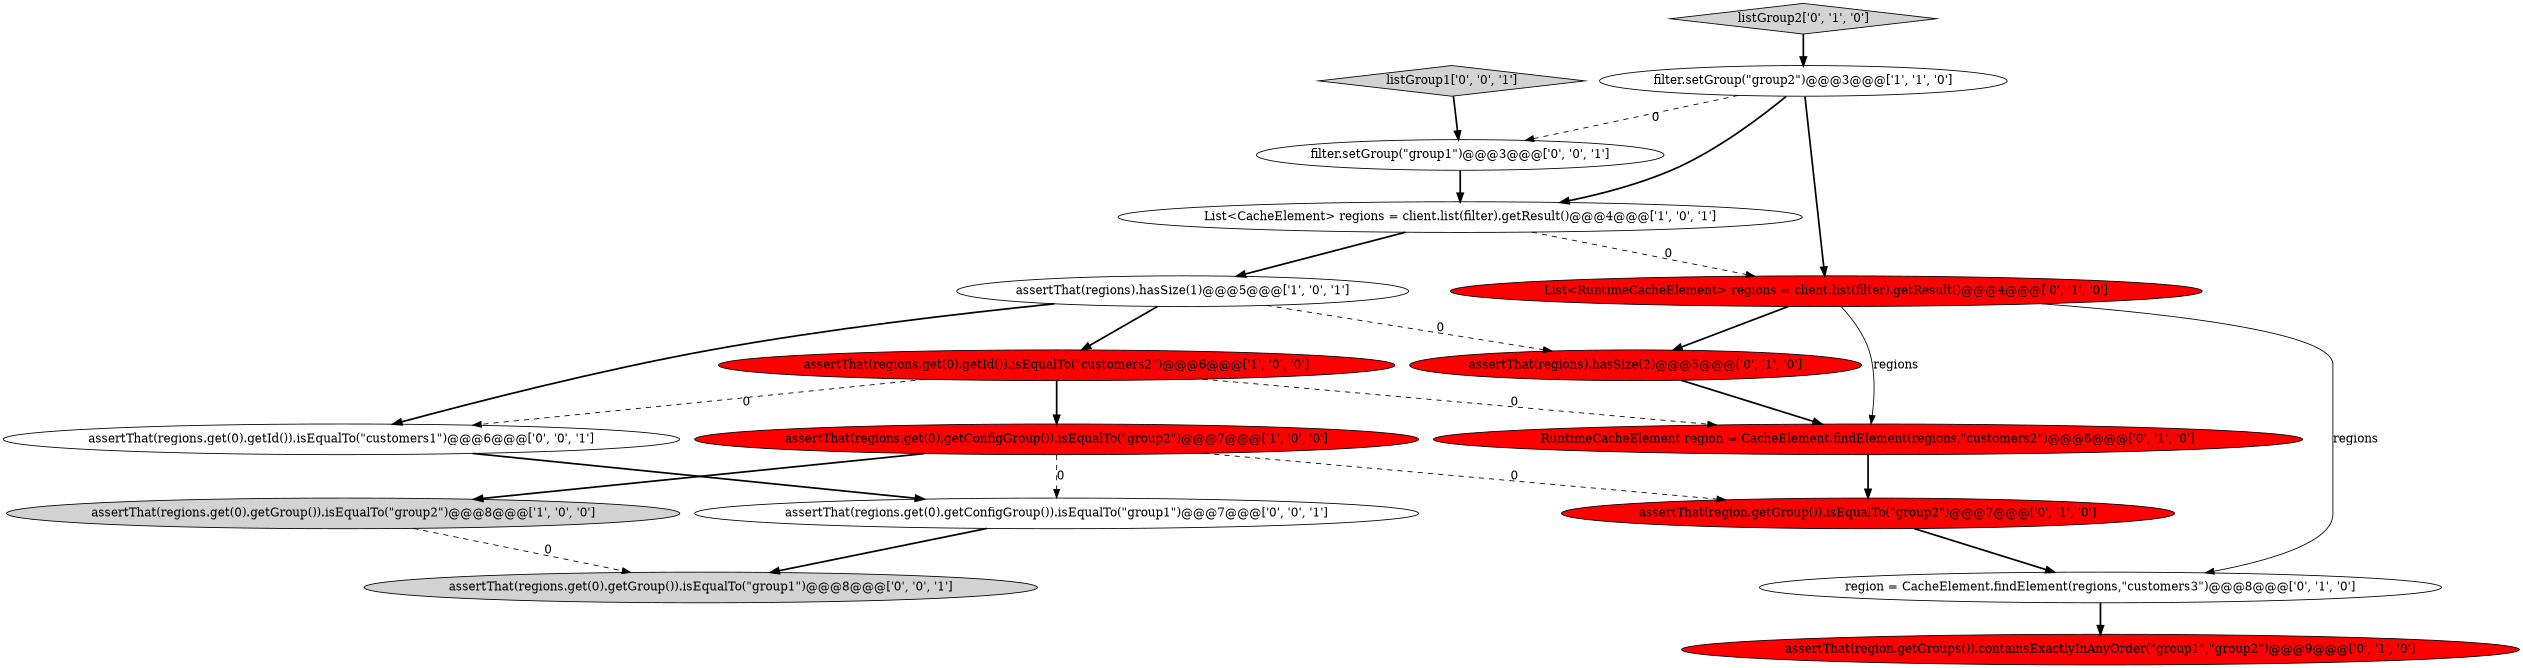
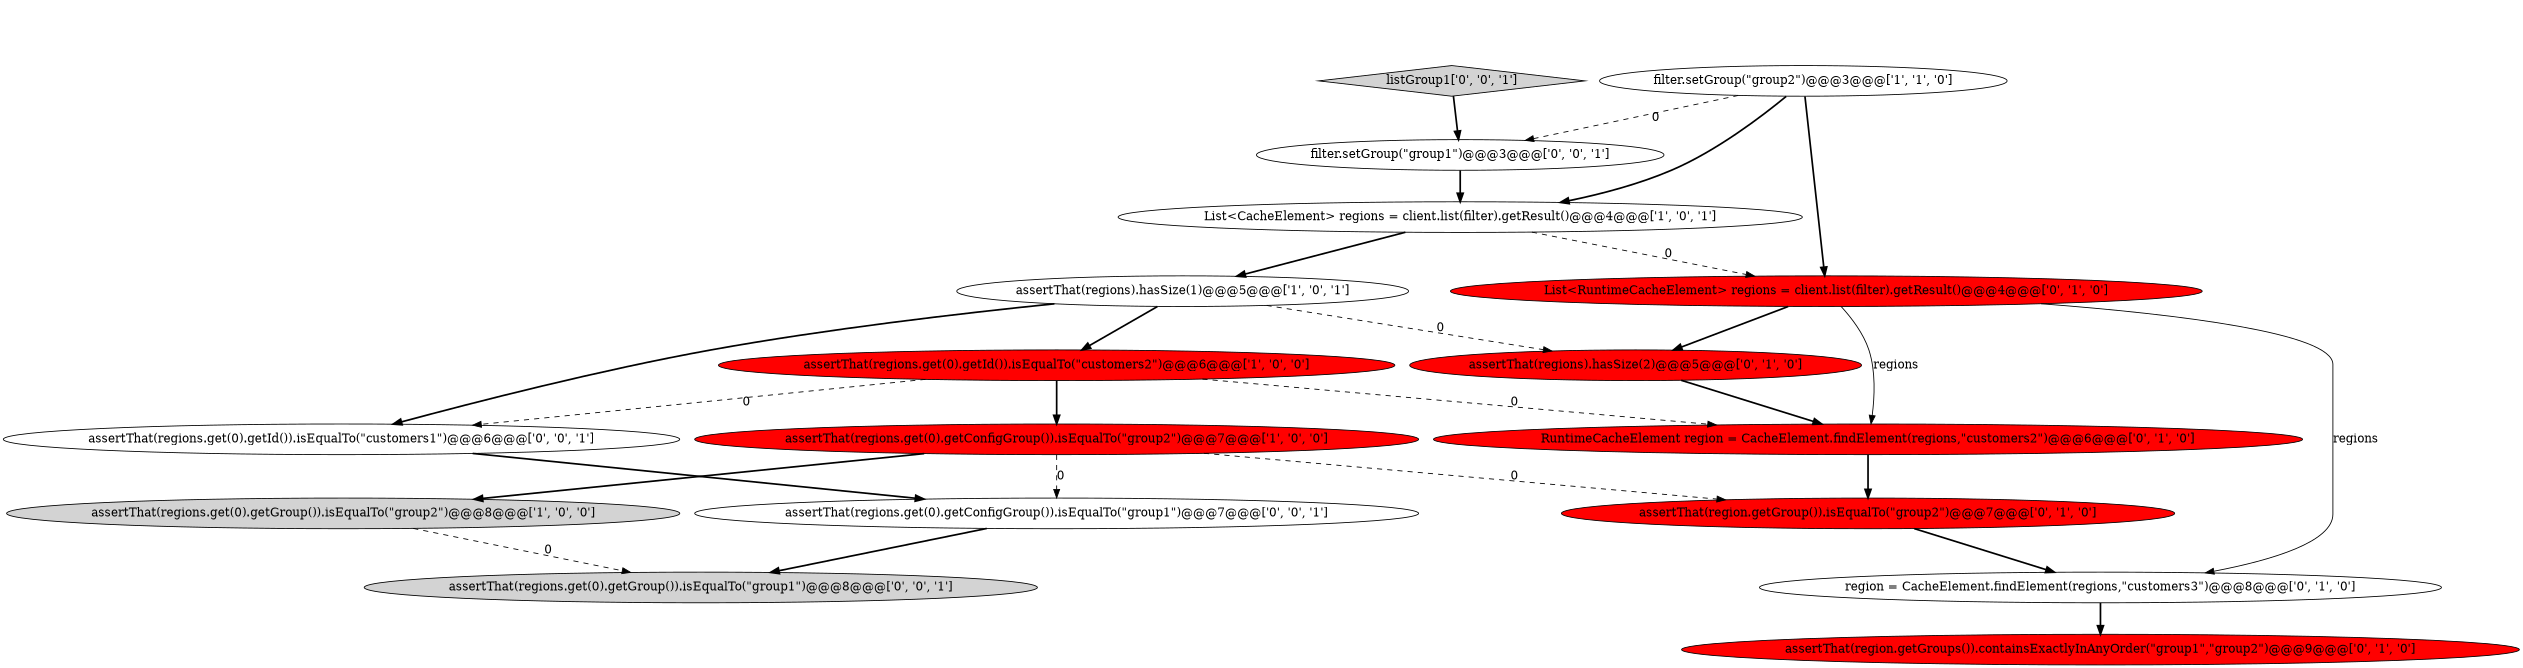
  digraph {
    node [fillcolor=red shape=ellipse style=filled]
    edge [style=bold]
    n1 [label="assertThat(region.getGroups()).containsExactlyInAnyOrder(\"group1\",\"group2\")@@@9@@@['0', '1', '0']"]
    n2 [fillcolor=white label="filter.setGroup(\"group2\")@@@3@@@['1', '1', '0']"]
    n3 [label="List<RuntimeCacheElement> regions = client.list(filter).getResult()@@@4@@@['0', '1', '0']"]
    n4 [fillcolor=white label="filter.setGroup(\"group1\")@@@3@@@['0', '0', '1']"]
    n5 [fillcolor=white label="List<CacheElement> regions = client.list(filter).getResult()@@@4@@@['1', '0', '1']"]
    n6 [label="RuntimeCacheElement region = CacheElement.findElement(regions,\"customers2\")@@@6@@@['0', '1', '0']"]
    n7 [label="assertThat(regions).hasSize(2)@@@5@@@['0', '1', '0']"]
    n8 [fillcolor=white label="region = CacheElement.findElement(regions,\"customers3\")@@@8@@@['0', '1', '0']"]
    n9 [fillcolor=white label="assertThat(regions).hasSize(1)@@@5@@@['1', '0', '1']"]
    n10 [label="assertThat(regions.get(0).getId()).isEqualTo(\"customers2\")@@@6@@@['1', '0', '0']"]
    n11 [fillcolor=white label="assertThat(regions.get(0).getId()).isEqualTo(\"customers1\")@@@6@@@['0', '0', '1']"]
    n12 [label="assertThat(regions.get(0).getConfigGroup()).isEqualTo(\"group2\")@@@7@@@['1', '0', '0']"]
    n13 [fillcolor=white label="assertThat(regions.get(0).getConfigGroup()).isEqualTo(\"group1\")@@@7@@@['0', '0', '1']"]
    n14 [label="assertThat(region.getGroup()).isEqualTo(\"group2\")@@@7@@@['0', '1', '0']"]
    n15 [fillcolor=lightgray label="assertThat(regions.get(0).getGroup()).isEqualTo(\"group2\")@@@8@@@['1', '0', '0']"]
-   n16 [fillcolor=lightgray label="listGroup2['0', '1', '0']" shape=diamond]
    n17 [fillcolor=lightgray label="assertThat(regions.get(0).getGroup()).isEqualTo(\"group1\")@@@8@@@['0', '0', '1']"]
    n18 [fillcolor=lightgray label="listGroup1['0', '0', '1']" shape=diamond]
    n2 -> n3
    n2 -> n4 [label=0 style=dashed]
    n2 -> n5
    n3 -> n6 [label=regions style=solid]
    n3 -> n7
    n3 -> n8 [label=regions style=solid]
    n4 -> n5
    n5 -> n3 [label=0 style=dashed]
    n5 -> n9
    n6 -> n14
    n7 -> n6
    n8 -> n1
    n9 -> n7 [label=0 style=dashed]
    n9 -> n10
    n9 -> n11
    n10 -> n6 [label=0 style=dashed]
    n10 -> n11 [label=0 style=dashed]
    n10 -> n12
    n11 -> n13
    n12 -> n13 [label=0 style=dashed]
    n12 -> n14 [label=0 style=dashed]
    n12 -> n15
    n13 -> n17
    n14 -> n8
    n15 -> n17 [label=0 style=dashed]
-   n16 -> n2
    n18 -> n4
  }
